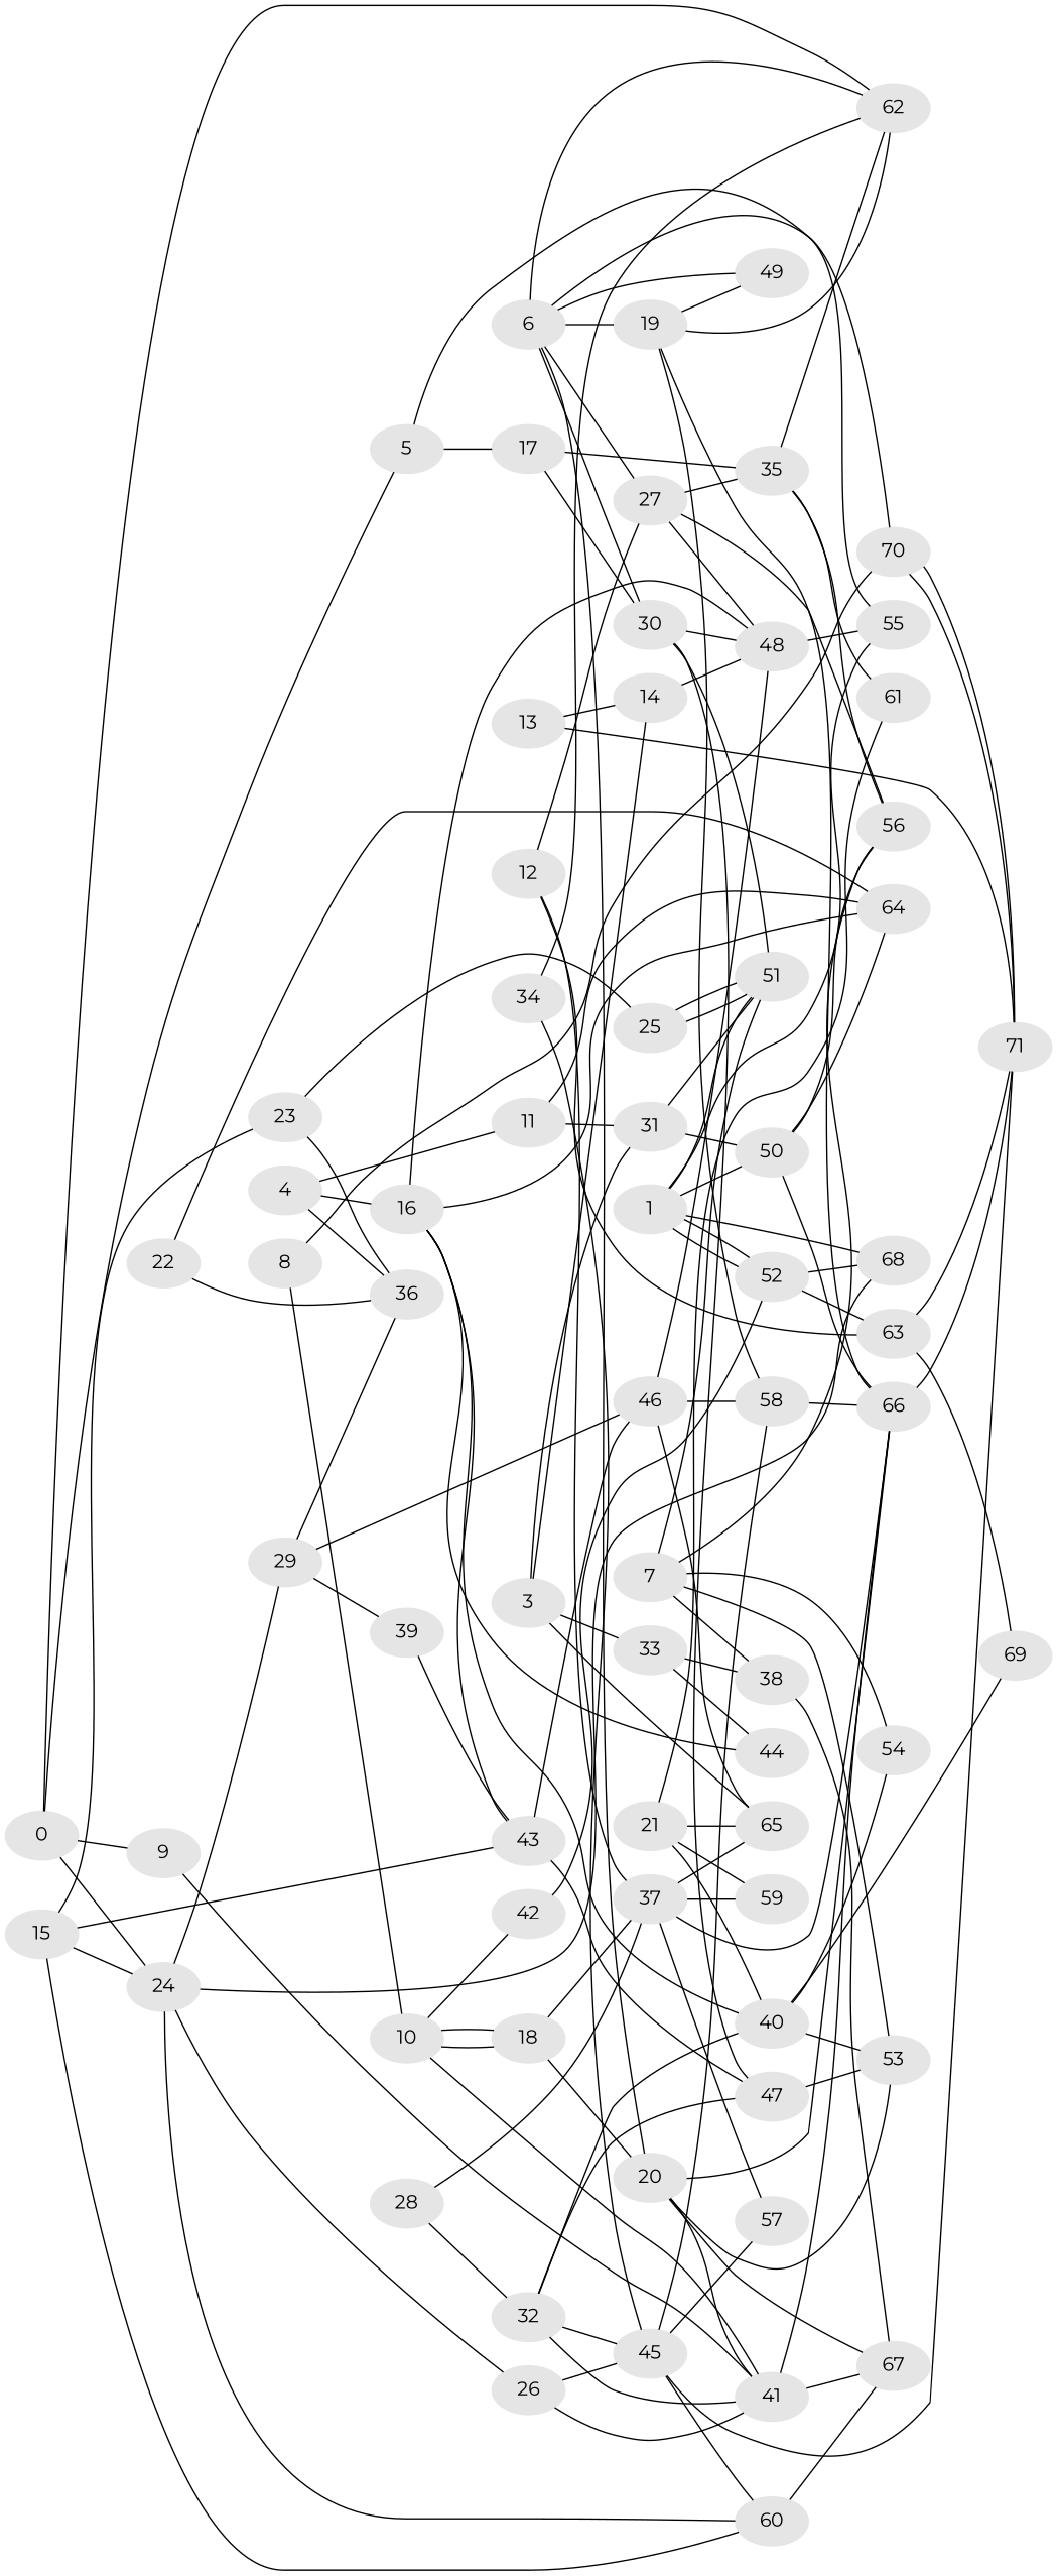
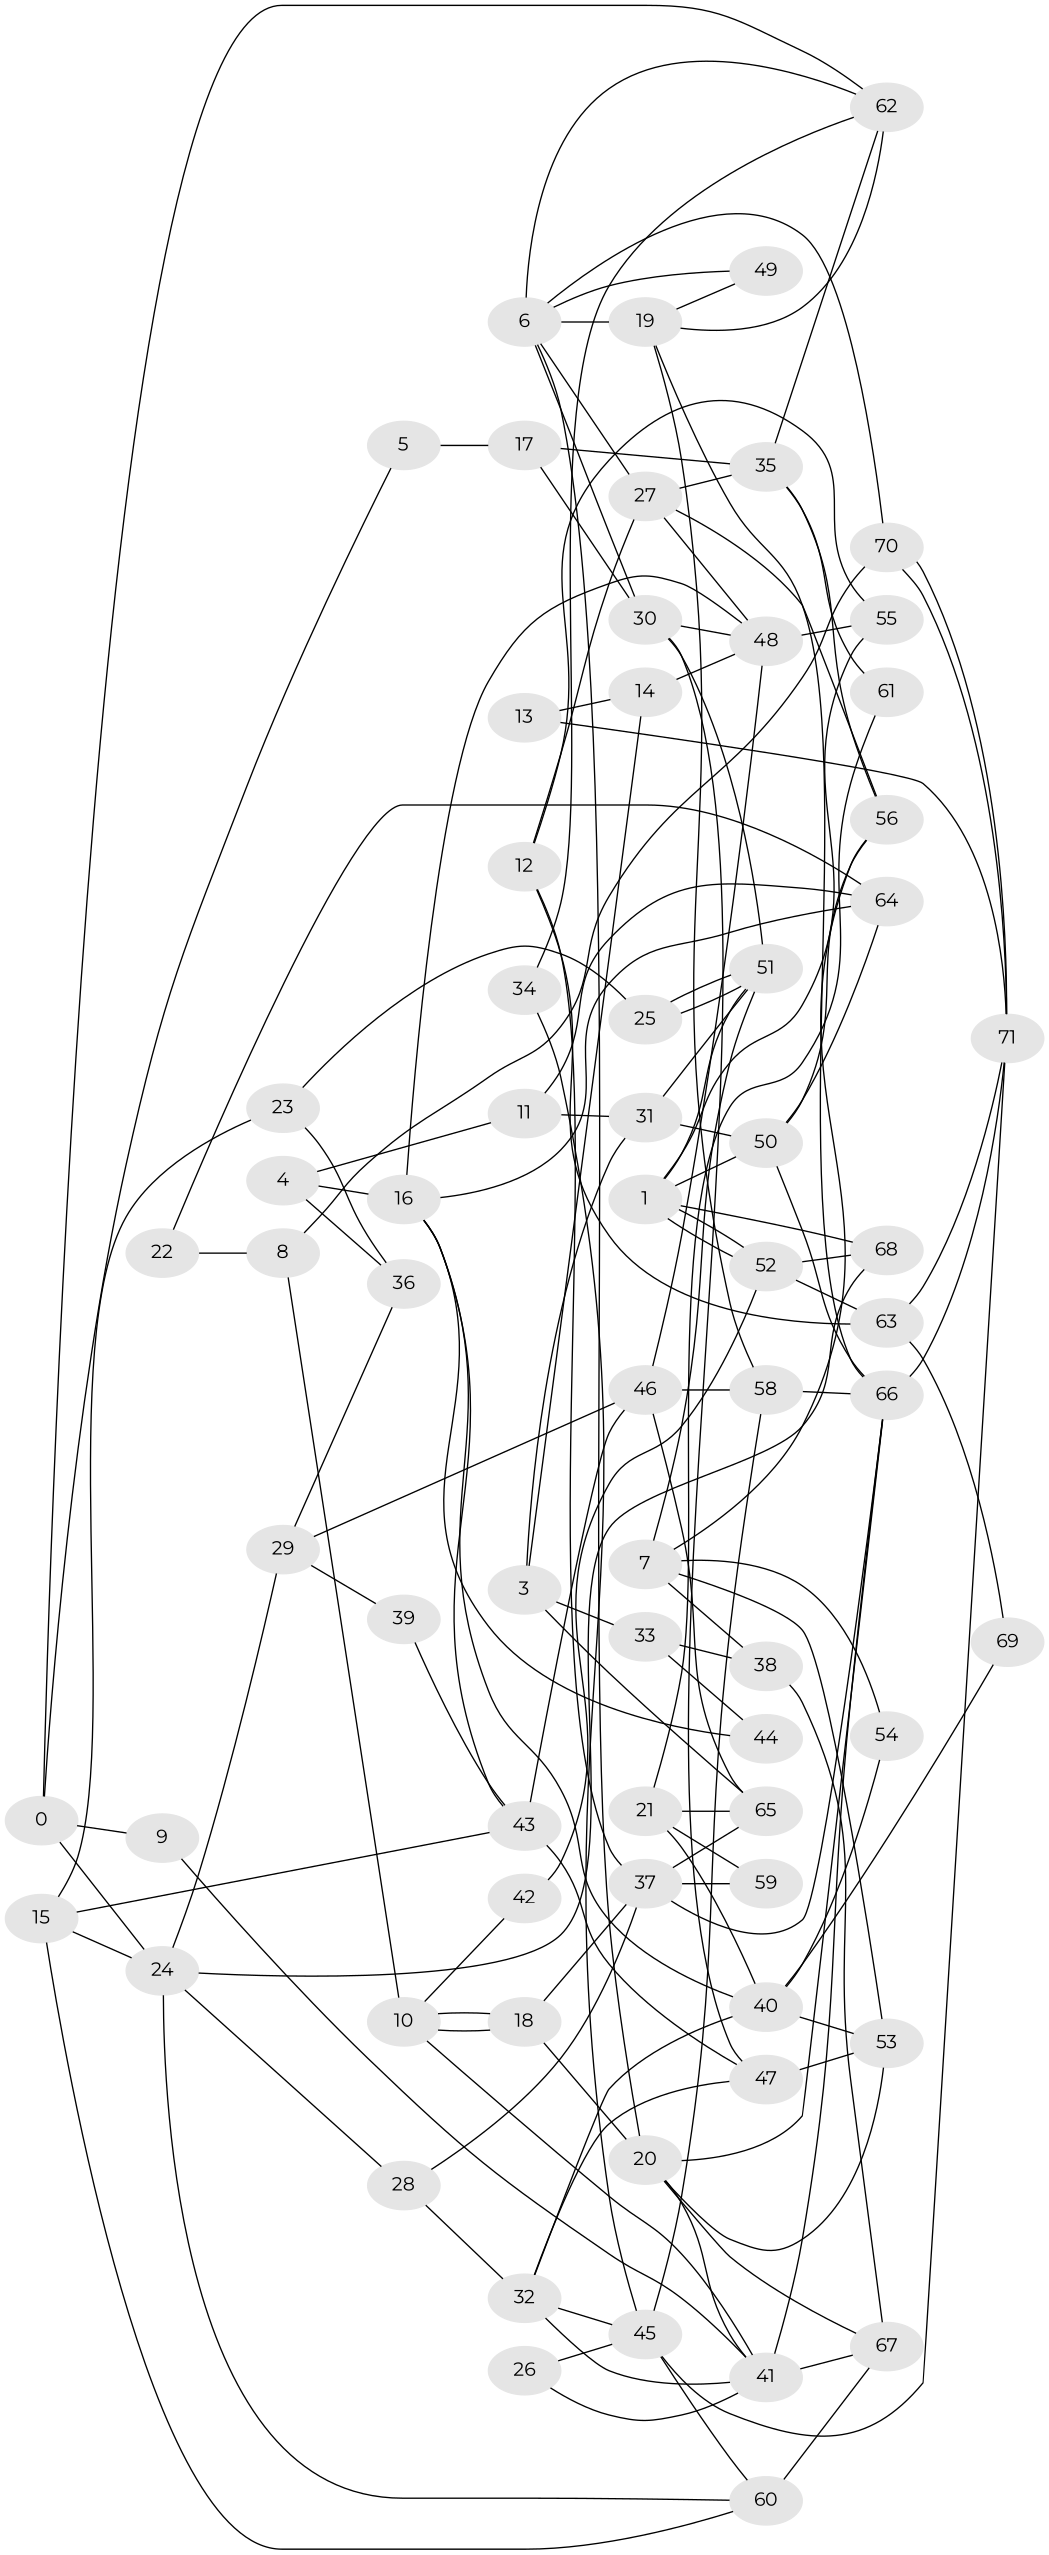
  graph {
    fontname=Montserrat
    rankdir=LR
    node [color=gray90 fontname=Montserrat style=filled]
    edge [fontname=Montserrat]
    1
    50
    51
    52
    55
    68
    56
    64
    66
    63
    n11 [label=0]
    5
    9
    24
    62
    17
    41
    60
    26
    29
    3
    14
    31
    33
    65
    48
    38
    44
    4
    11
    16
    36
    43
    40
    30
    35
    6
    19
    20
    27
    49
    70
    58
    53
    67
    47
    71
    7
    54
    8
    10
    18
    42
    37
    12
    59
-   57
    69
    13
    15
    23
    25
    46
    61
    21
    22
    45
    39
    28
    32
    34
    1 -- 50
    1 -- 51
    1 -- 52
    1 -- 52
    1 -- 55
    1 -- 68
    50 -- 56
    50 -- 64
    50 -- 66
    52 -- 68
    52 -- 63
    66 -- 71
    63 -- 71
    63 -- 69
    n11 -- 5
    n11 -- 9
    n11 -- 24
    n11 -- 62
-   5 -- 55
+   12 -- 55
    5 -- 17
    9 -- 41
    24 -- 68
    24 -- 60
-   24 -- 26
+   24 -- 28
    24 -- 29
    17 -- 30
    17 -- 35
    41 -- 66
    41 -- 67
    60 -- 67
    26 -- 41
    26 -- 45
    29 -- 36
    29 -- 46
    29 -- 39
    3 -- 14
    3 -- 31
    3 -- 33
    3 -- 65
    14 -- 48
    31 -- 50
    31 -- 51
    33 -- 38
    33 -- 44
    48 -- 55
    38 -- 67
    4 -- 11
    4 -- 16
    4 -- 36
    11 -- 64
    11 -- 31
    16 -- 64
    16 -- 48
    16 -- 44
    16 -- 43
    16 -- 40
    43 -- 47
    43 -- 46
    40 -- 53
    40 -- 54
    40 -- 69
    30 -- 51
    30 -- 48
    30 -- 47
    35 -- 56
    35 -- 62
    35 -- 61
    6 -- 62
    6 -- 30
    6 -- 19
    6 -- 20
    6 -- 27
    6 -- 49
    6 -- 70
    19 -- 66
    19 -- 62
    19 -- 49
    19 -- 58
    20 -- 66
    20 -- 41
    20 -- 53
    20 -- 67
    27 -- 56
    27 -- 48
    27 -- 35
    70 -- 71
    70 -- 71
    58 -- 66
    47 -- 53
    7 -- 51
    7 -- 56
    7 -- 38
    7 -- 53
    7 -- 54
    8 -- 70
    8 -- 10
    10 -- 41
    10 -- 18
    10 -- 18
    10 -- 42
    18 -- 20
    18 -- 37
    42 -- 52
    37 -- 66
    37 -- 65
    37 -- 59
-   37 -- 57
    12 -- 63
    12 -- 27
    12 -- 37
    13 -- 14
    13 -- 71
    15 -- 24
    15 -- 60
    15 -- 43
    15 -- 23
    23 -- 36
    23 -- 25
    25 -- 51
    25 -- 51
    46 -- 65
    46 -- 48
    46 -- 58
    21 -- 65
    21 -- 40
    21 -- 59
    21 -- 61
    22 -- 64
-   22 -- 36
+   22 -- 8
    45 -- 60
    45 -- 58
    45 -- 71
-   45 -- 57
    39 -- 43
    28 -- 37
    28 -- 32
    32 -- 41
    32 -- 40
    32 -- 47
    32 -- 45
    34 -- 62
    34 -- 45
  }
